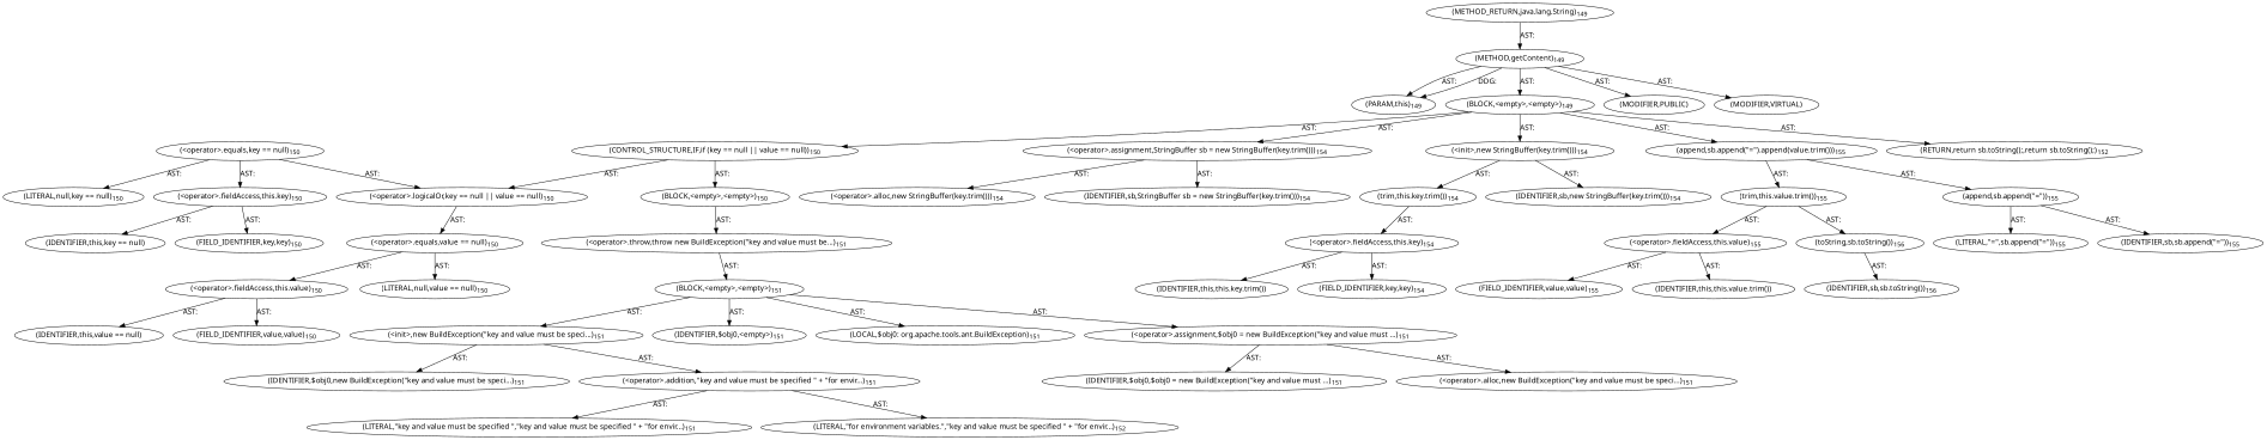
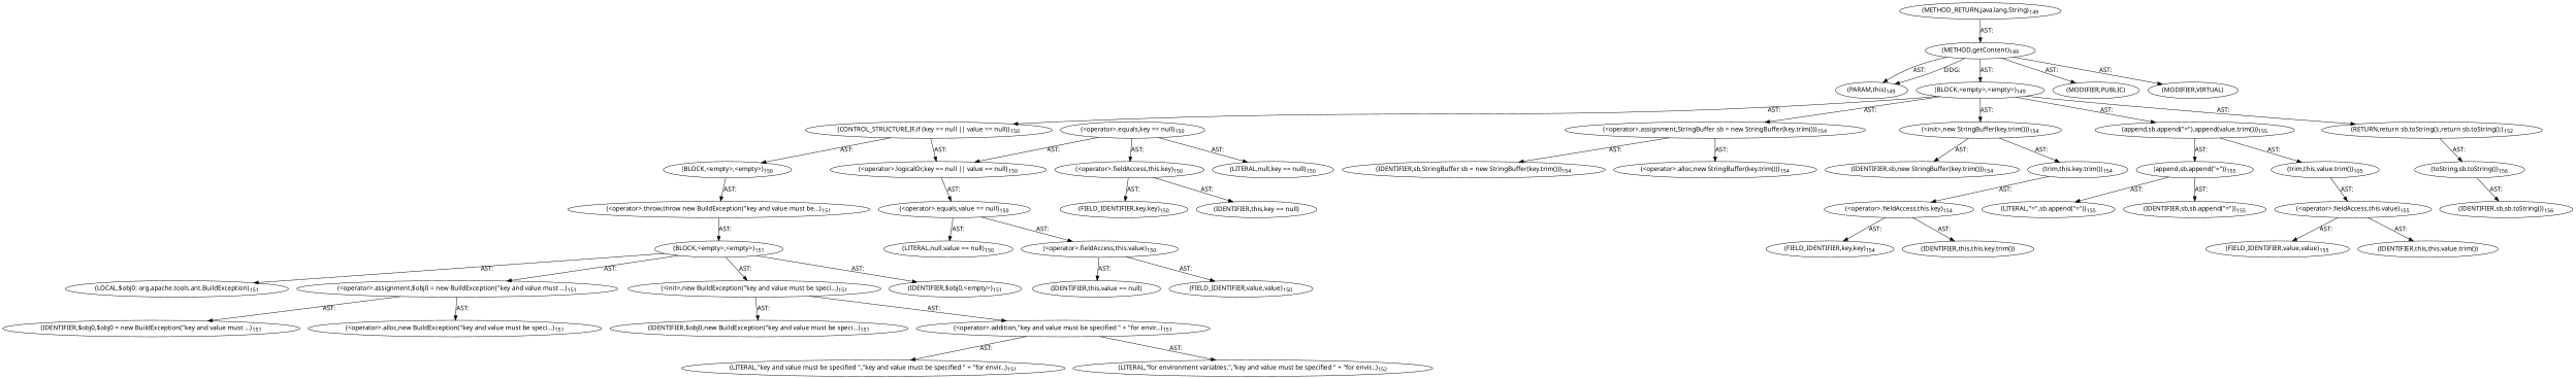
  digraph {
    fontname="Noto Sans"
    node [fontname="Noto Sans"]
    edge [fontname="Noto Sans"]
    n1 [label=<(METHOD,getContent)<SUB>149</SUB>>]
    n2 [label=<(PARAM,this)<SUB>149</SUB>>]
    n3 [label=<(BLOCK,&lt;empty&gt;,&lt;empty&gt;)<SUB>149</SUB>>]
    n4 [label=<(MODIFIER,PUBLIC)>]
    n5 [label=<(MODIFIER,VIRTUAL)>]
    n6 [label=<(CONTROL_STRUCTURE,IF,if (key == null || value == null))<SUB>150</SUB>>]
    n7 [label=<(&lt;operator&gt;.assignment,StringBuffer sb = new StringBuffer(key.trim()))<SUB>154</SUB>>]
    n8 [label=<(&lt;init&gt;,new StringBuffer(key.trim()))<SUB>154</SUB>>]
    n9 [label=<(append,sb.append(&quot;=&quot;).append(value.trim()))<SUB>155</SUB>>]
    n10 [label=<(RETURN,return sb.toString();,return sb.toString();)<SUB>152</SUB>>]
    n11 [label=<(METHOD_RETURN,java.lang.String)<SUB>149</SUB>>]
    n12 [label=<(&lt;operator&gt;.logicalOr,key == null || value == null)<SUB>150</SUB>>]
    n13 [label=<(BLOCK,&lt;empty&gt;,&lt;empty&gt;)<SUB>150</SUB>>]
    n14 [label=<(IDENTIFIER,sb,StringBuffer sb = new StringBuffer(key.trim()))<SUB>154</SUB>>]
    n15 [label=<(&lt;operator&gt;.alloc,new StringBuffer(key.trim()))<SUB>154</SUB>>]
    n16 [label=<(IDENTIFIER,sb,new StringBuffer(key.trim()))<SUB>154</SUB>>]
    n17 [label=<(trim,this.key.trim())<SUB>154</SUB>>]
    n18 [label=<(append,sb.append(&quot;=&quot;))<SUB>155</SUB>>]
-   n19 [label=<(trim,this.value.trim())<SUB>155</SUB>>]
+   n19 [label=<(trim,this.value.trim())<SUB>105</SUB>>]
    n20 [label=<(toString,sb.toString())<SUB>156</SUB>>]
    n21 [label=<(&lt;operator&gt;.equals,value == null)<SUB>150</SUB>>]
    n22 [label=<(&lt;operator&gt;.throw,throw new BuildException(&quot;key and value must be...)<SUB>151</SUB>>]
    n23 [label=<(&lt;operator&gt;.equals,key == null)<SUB>150</SUB>>]
    n24 [label=<(&lt;operator&gt;.fieldAccess,this.key)<SUB>150</SUB>>]
    n25 [label=<(LITERAL,null,key == null)<SUB>150</SUB>>]
    n26 [label=<(&lt;operator&gt;.fieldAccess,this.value)<SUB>150</SUB>>]
    n27 [label=<(LITERAL,null,value == null)<SUB>150</SUB>>]
    n28 [label=<(IDENTIFIER,this,key == null)>]
    n29 [label=<(FIELD_IDENTIFIER,key,key)<SUB>150</SUB>>]
    n30 [label=<(IDENTIFIER,this,value == null)>]
    n31 [label=<(FIELD_IDENTIFIER,value,value)<SUB>150</SUB>>]
    n32 [label=<(BLOCK,&lt;empty&gt;,&lt;empty&gt;)<SUB>151</SUB>>]
    n33 [label=<(LOCAL,$obj0: org.apache.tools.ant.BuildException)<SUB>151</SUB>>]
    n34 [label=<(&lt;operator&gt;.assignment,$obj0 = new BuildException(&quot;key and value must ...)<SUB>151</SUB>>]
    n35 [label=<(&lt;init&gt;,new BuildException(&quot;key and value must be speci...)<SUB>151</SUB>>]
    n36 [label=<(IDENTIFIER,$obj0,&lt;empty&gt;)<SUB>151</SUB>>]
    n37 [label=<(IDENTIFIER,$obj0,$obj0 = new BuildException(&quot;key and value must ...)<SUB>151</SUB>>]
    n38 [label=<(&lt;operator&gt;.alloc,new BuildException(&quot;key and value must be speci...)<SUB>151</SUB>>]
    n39 [label=<(IDENTIFIER,$obj0,new BuildException(&quot;key and value must be speci...)<SUB>151</SUB>>]
    n40 [label=<(&lt;operator&gt;.addition,&quot;key and value must be specified &quot; + &quot;for envir...)<SUB>151</SUB>>]
    n41 [label=<(LITERAL,&quot;key and value must be specified &quot;,&quot;key and value must be specified &quot; + &quot;for envir...)<SUB>151</SUB>>]
    n42 [label=<(LITERAL,&quot;for environment variables.&quot;,&quot;key and value must be specified &quot; + &quot;for envir...)<SUB>152</SUB>>]
    n43 [label=<(&lt;operator&gt;.fieldAccess,this.key)<SUB>154</SUB>>]
    n44 [label=<(IDENTIFIER,this,this.key.trim())>]
    n45 [label=<(FIELD_IDENTIFIER,key,key)<SUB>154</SUB>>]
    n46 [label=<(IDENTIFIER,sb,sb.append(&quot;=&quot;))<SUB>155</SUB>>]
    n47 [label=<(LITERAL,&quot;=&quot;,sb.append(&quot;=&quot;))<SUB>155</SUB>>]
    n48 [label=<(&lt;operator&gt;.fieldAccess,this.value)<SUB>155</SUB>>]
    n49 [label=<(IDENTIFIER,this,this.value.trim())>]
    n50 [label=<(FIELD_IDENTIFIER,value,value)<SUB>155</SUB>>]
    n51 [label=<(IDENTIFIER,sb,sb.toString())<SUB>156</SUB>>]
    n1 -> n2 [label="AST: "]
    n1 -> n2 [label="DDG: "]
    n1 -> n3 [label="AST: "]
    n1 -> n4 [label="AST: "]
    n1 -> n5 [label="AST: "]
    n3 -> n6 [label="AST: "]
    n3 -> n7 [label="AST: "]
    n3 -> n8 [label="AST: "]
    n3 -> n9 [label="AST: "]
    n3 -> n10 [label="AST: "]
    n6 -> n12 [label="AST: "]
    n6 -> n13 [label="AST: "]
    n7 -> n14 [label="AST: "]
    n7 -> n15 [label="AST: "]
    n8 -> n16 [label="AST: "]
    n8 -> n17 [label="AST: "]
    n9 -> n18 [label="AST: "]
    n9 -> n19 [label="AST: "]
-   n19 -> n20 [label="AST: "]
+   n10 -> n20 [label="AST: "]
    n11 -> n1 [label="AST: "]
    n12 -> n21 [label="AST: "]
    n13 -> n22 [label="AST: "]
    n17 -> n43 [label="AST: "]
    n18 -> n46 [label="AST: "]
    n18 -> n47 [label="AST: "]
    n19 -> n48 [label="AST: "]
    n20 -> n51 [label="AST: "]
    n21 -> n26 [label="AST: "]
    n21 -> n27 [label="AST: "]
    n22 -> n32 [label="AST: "]
    n23 -> n12 [label="AST: "]
    n23 -> n24 [label="AST: "]
    n23 -> n25 [label="AST: "]
    n24 -> n28 [label="AST: "]
    n24 -> n29 [label="AST: "]
    n26 -> n30 [label="AST: "]
    n26 -> n31 [label="AST: "]
    n32 -> n33 [label="AST: "]
    n32 -> n34 [label="AST: "]
    n32 -> n35 [label="AST: "]
    n32 -> n36 [label="AST: "]
    n34 -> n37 [label="AST: "]
    n34 -> n38 [label="AST: "]
    n35 -> n39 [label="AST: "]
    n35 -> n40 [label="AST: "]
    n40 -> n41 [label="AST: "]
    n40 -> n42 [label="AST: "]
    n43 -> n44 [label="AST: "]
    n43 -> n45 [label="AST: "]
    n48 -> n49 [label="AST: "]
    n48 -> n50 [label="AST: "]
  }
